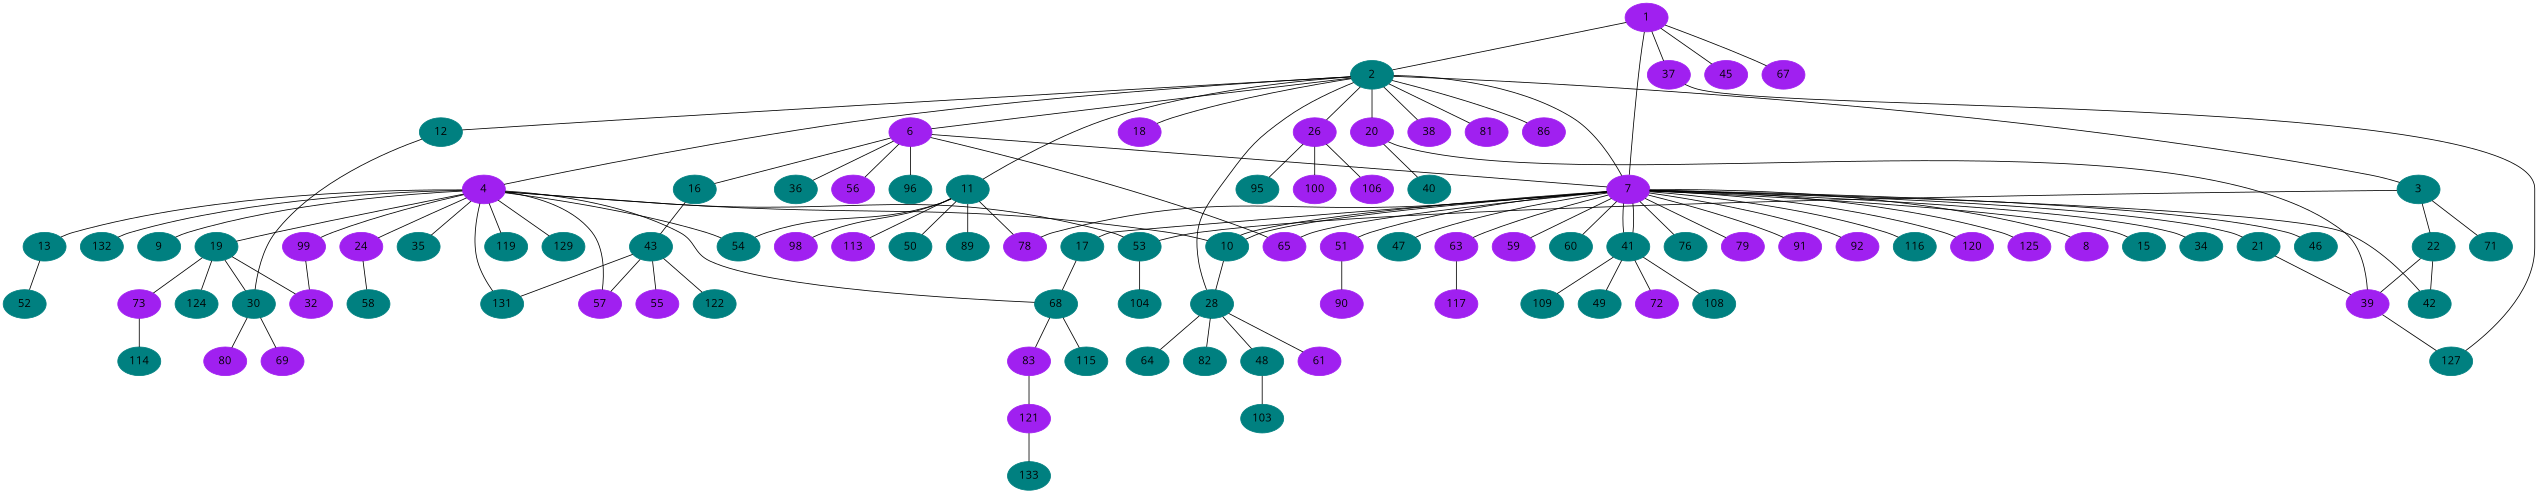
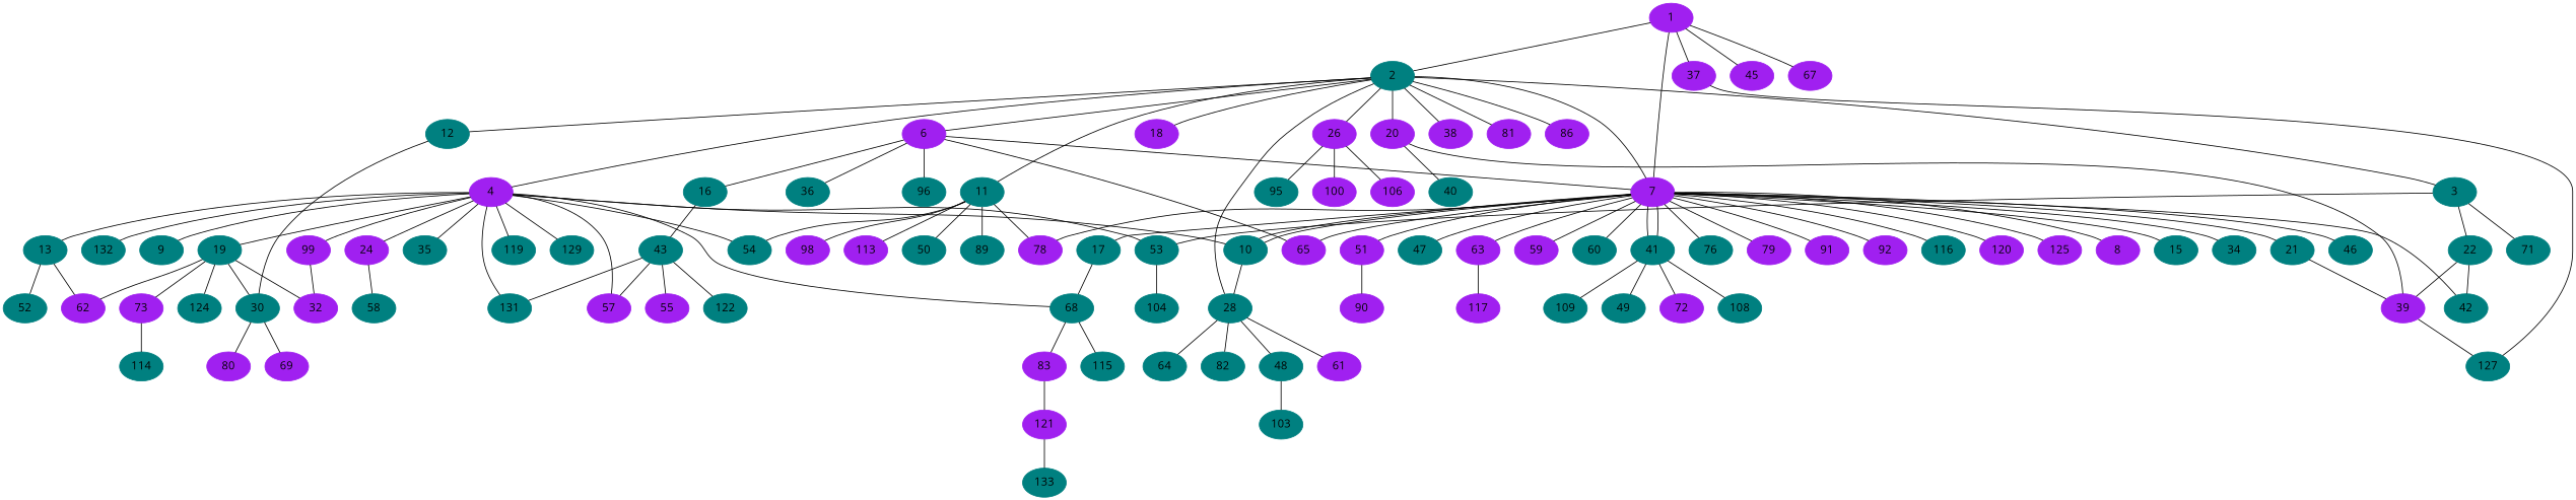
  graph {
    fontname="Open Sans"
    node [color=teal fontname="Open Sans" style=filled]
    edge [fontname="Open Sans"]
    1 [color=purple super="+14"]
    2 [super="+126"]
    7 [color=purple super="+74"]
    37 [color=purple]
    45 [color=purple]
    67 [color=purple]
    3 [super="+110"]
    4 [color=purple super="+5"]
    6 [color=purple super="+29"]
    11 [super="+27"]
    12 [super="+44"]
    18 [color=purple super="+25"]
    20 [color=purple]
    26 [color=purple super="+87"]
    28 [super="+31"]
    38 [color=purple]
    81 [color=purple]
    86 [color=purple super="+93"]
    10 [super="+123"]
    65 [color=purple super="+75"]
    8 [color=purple]
    15 [super="+84"]
    17 [super="+23"]
    21
    34
    41 [super="+107"]
    42 [super="+85"]
    46
    47
    51 [color=purple]
    59 [color=purple]
    60
    63 [color=purple super="+80"]
    76
    78 [color=purple super="+97"]
    79 [color=purple]
    91 [color=purple]
    92 [color=purple]
    116
    120 [color=purple]
    125 [color=purple]
    127
    22
    53 [super="+88"]
    71
    9
    13 [super="+77"]
    19 [super="+112"]
    24 [color=purple]
    35
    54
    57 [color=purple]
    68
    99 [color=purple]
    119 [super="+128"]
    129
    131
    132
    16
    36 [super="+101"]
-   56 [color=purple]
    96
    50
    89
    98 [color=purple]
    113 [color=purple]
    30 [super="+33"]
    39 [color=purple super="+118"]
    40
    95
    100 [color=purple]
    106 [color=purple]
    48 [super="+94"]
    61 [color=purple]
    64 [super="+66"]
    82
    104
    52
+   62 [color=purple]
    32 [color=purple super="+111"]
    73 [color=purple super="+102"]
    124
    58
    83 [color=purple]
    115
    43 [super="+130"]
    49
    72 [color=purple]
    108
    109
    90 [color=purple]
    117 [color=purple]
    69 [color=purple]
    n94 [color=purple label=80]
    55 [color=purple]
    122
    114
    103
    121 [color=purple]
    133
    1 -- 2 [weight=2]
    1 -- 7
    1 -- 37
    1 -- 45
    1 -- 67
    2 -- 7
    2 -- 3
    2 -- 4
    2 -- 6
    2 -- 11
    2 -- 12
    2 -- 18
    2 -- 20
    2 -- 26
    2 -- 28
    2 -- 38
    2 -- 81
    2 -- 86
    7 -- 10
    7 -- 10
    7 -- 65
    7 -- 8
    7 -- 15
    7 -- 17
    7 -- 21
    7 -- 34
    7 -- 41
    7 -- 41
    7 -- 42
    7 -- 46
    7 -- 47
    7 -- 51
    7 -- 59
    7 -- 60
    7 -- 63
    7 -- 76
    7 -- 78
    7 -- 79
    7 -- 91
    7 -- 92
    7 -- 116
    7 -- 120
    7 -- 125
    37 -- 127
    3 -- 22
    3 -- 53
    3 -- 71
    4 -- 10
    4 -- 53
    4 -- 9
    4 -- 13
    4 -- 19
    4 -- 24
    4 -- 35
    4 -- 54
    4 -- 57
    4 -- 68
    4 -- 99
    4 -- 119
    4 -- 129
    4 -- 131
    4 -- 132
    6 -- 7
    6 -- 65
    6 -- 16
    6 -- 36
-   6 -- 56
    6 -- 96
    11 -- 78
    11 -- 54
    11 -- 50
    11 -- 89
    11 -- 98
    11 -- 113
    12 -- 30
    20 -- 39
    20 -- 40
    26 -- 95
    26 -- 100
    26 -- 106
    28 -- 48
    28 -- 61
    28 -- 64
    28 -- 82
    10 -- 28
    17 -- 68
    21 -- 39
    41 -- 49
    41 -- 72
    41 -- 108
    41 -- 109
    51 -- 90
    63 -- 117
    22 -- 42
    22 -- 39
    53 -- 104
    13 -- 52
+   13 -- 62
    19 -- 30
+   19 -- 62
    19 -- 32
    19 -- 73
    19 -- 124
    24 -- 58
    68 -- 83
    68 -- 115
    99 -- 32
    16 -- 43
    30 -- 69
    30 -- n94
    39 -- 127
    48 -- 103
    73 -- 114
    83 -- 121
    43 -- 57
    43 -- 131
    43 -- 55
    43 -- 122
    121 -- 133
  }
